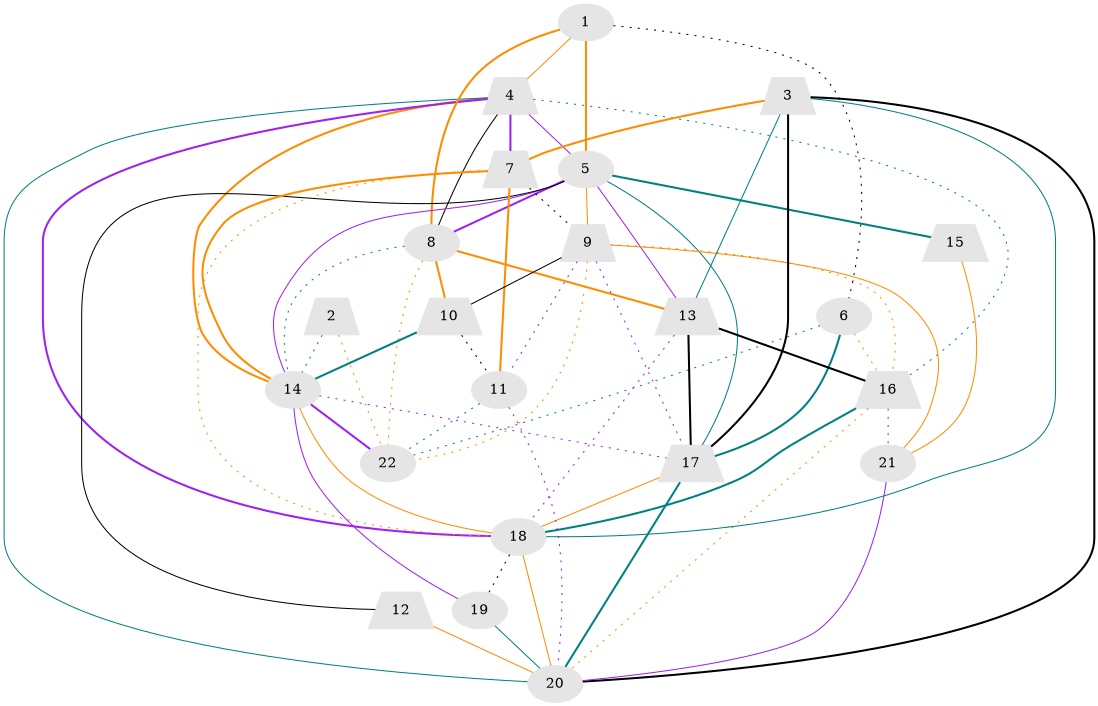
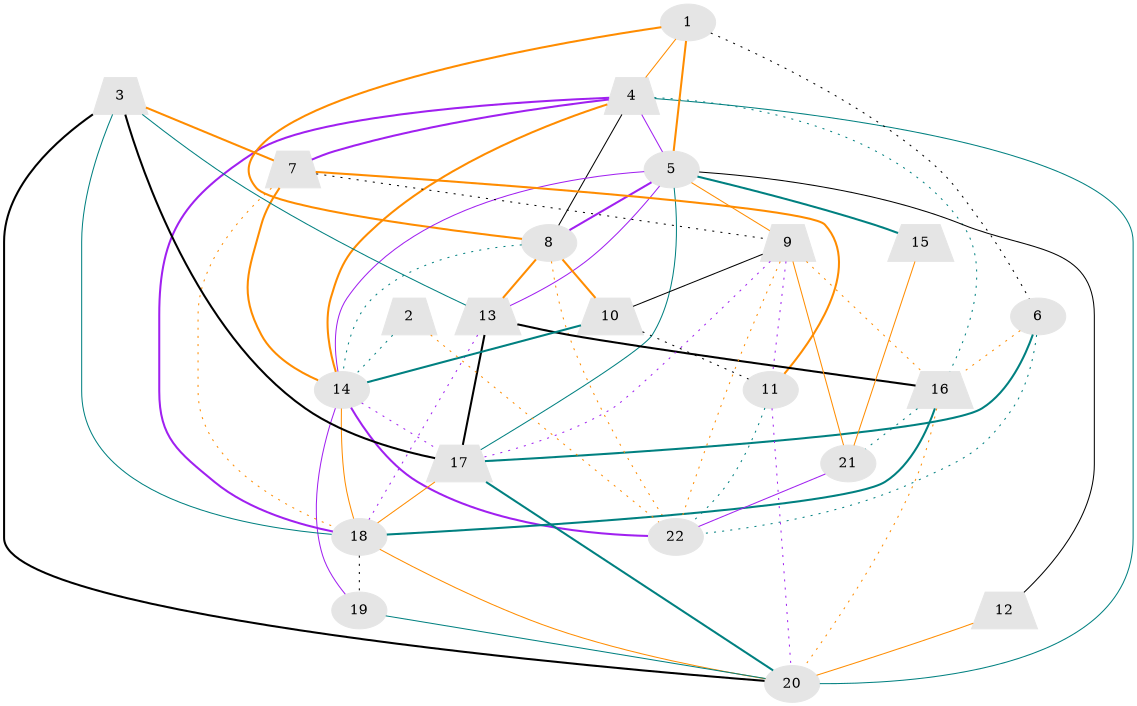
  graph {
    node [color=gray90 shape=trapezium style=filled]
    edge [color=darkorange style=dotted weight=1.0]
    4
    1 [shape=ellipse]
    5 [shape=ellipse]
    6 [shape=ellipse]
    8 [shape=ellipse]
    14 [shape=ellipse]
    7
    18 [shape=ellipse]
    20 [shape=ellipse]
    16
    13
    17
    9
    12
    15
    22 [shape=ellipse]
    10
    2
    19 [shape=ellipse]
    3
    11 [shape=ellipse]
    21 [shape=ellipse]
    4 -- 5 [color=purple style=solid]
    4 -- 8 [color=black style=solid]
    4 -- 14 [style=bold]
    4 -- 7 [color=purple style=bold]
    4 -- 18 [color=purple style=bold]
    4 -- 20 [color=teal style=solid]
    4 -- 16 [color=teal weight=2.0]
    1 -- 4 [style=solid]
    1 -- 5 [style=bold]
    1 -- 6 [color=black weight=2.0]
    1 -- 8 [style=bold]
    5 -- 8 [color=purple style=bold]
    5 -- 14 [color=purple style=solid]
    5 -- 13 [color=purple style=solid]
    5 -- 17 [color=teal style=solid]
    5 -- 9 [style=solid]
    5 -- 12 [color=black style=solid]
    5 -- 15 [color=teal style=bold]
    6 -- 16
    6 -- 17 [color=teal style=bold weight=2.0]
    6 -- 22 [color=teal weight=2.0]
    8 -- 14 [color=teal]
    8 -- 13 [style=bold]
    8 -- 22 [weight=2.0]
    8 -- 10 [style=bold]
    14 -- 18 [style=solid]
    14 -- 17 [color=purple]
    14 -- 22 [color=purple style=bold weight=2.0]
    14 -- 19 [color=purple style=solid]
    7 -- 14 [style=bold]
    7 -- 18 [weight=2.0]
    7 -- 9 [color=black]
    7 -- 11 [style=bold weight=2.0]
    18 -- 20 [style=solid]
    18 -- 19 [color=black]
    16 -- 18 [color=teal style=bold]
    16 -- 20
    16 -- 21 [color=teal weight=3.0]
    13 -- 18 [color=purple weight=3.0]
    13 -- 16 [color=black style=bold]
    13 -- 17 [color=black style=bold]
    17 -- 18 [style=solid]
    17 -- 20 [color=teal style=bold]
    9 -- 16 [weight=2.0]
    9 -- 17 [color=purple]
    9 -- 22
    9 -- 10 [color=black style=solid]
    9 -- 11 [color=purple weight=2.0]
    9 -- 21 [style=solid weight=2.0]
    12 -- 20 [style=solid weight=2.0]
    15 -- 21 [style=solid]
    10 -- 14 [color=teal style=bold]
    10 -- 11 [color=black weight=2.0]
    2 -- 14 [color=teal]
    2 -- 22 [weight=2.0]
    19 -- 20 [color=teal style=solid]
    3 -- 7 [style=bold]
    3 -- 18 [color=teal style=solid weight=2.0]
    3 -- 20 [color=black style=bold]
    3 -- 13 [color=teal style=solid]
    3 -- 17 [color=black style=bold weight=2.0]
    11 -- 20 [color=purple]
    11 -- 22 [color=teal]
-   21 -- 20 [color=purple style=solid]
+   21 -- 22 [color=purple style=solid]
  }
